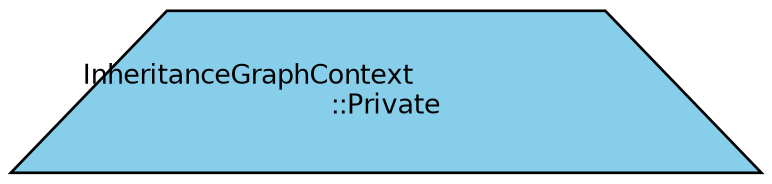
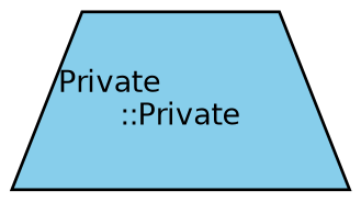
  digraph {
    rankdir=LR
-   n1 [color=black fillcolor=skyblue fontname=Helvetica fontsize=10 height=0.2 label="InheritanceGraphContext\l::Private" shape=trapezium style=filled width=0.4]
+   n1 [color=black fillcolor=skyblue fontname=Helvetica fontsize=10 height=0.2 label="Private\l::Private" shape=trapezium style=filled width=0.4]
  }
